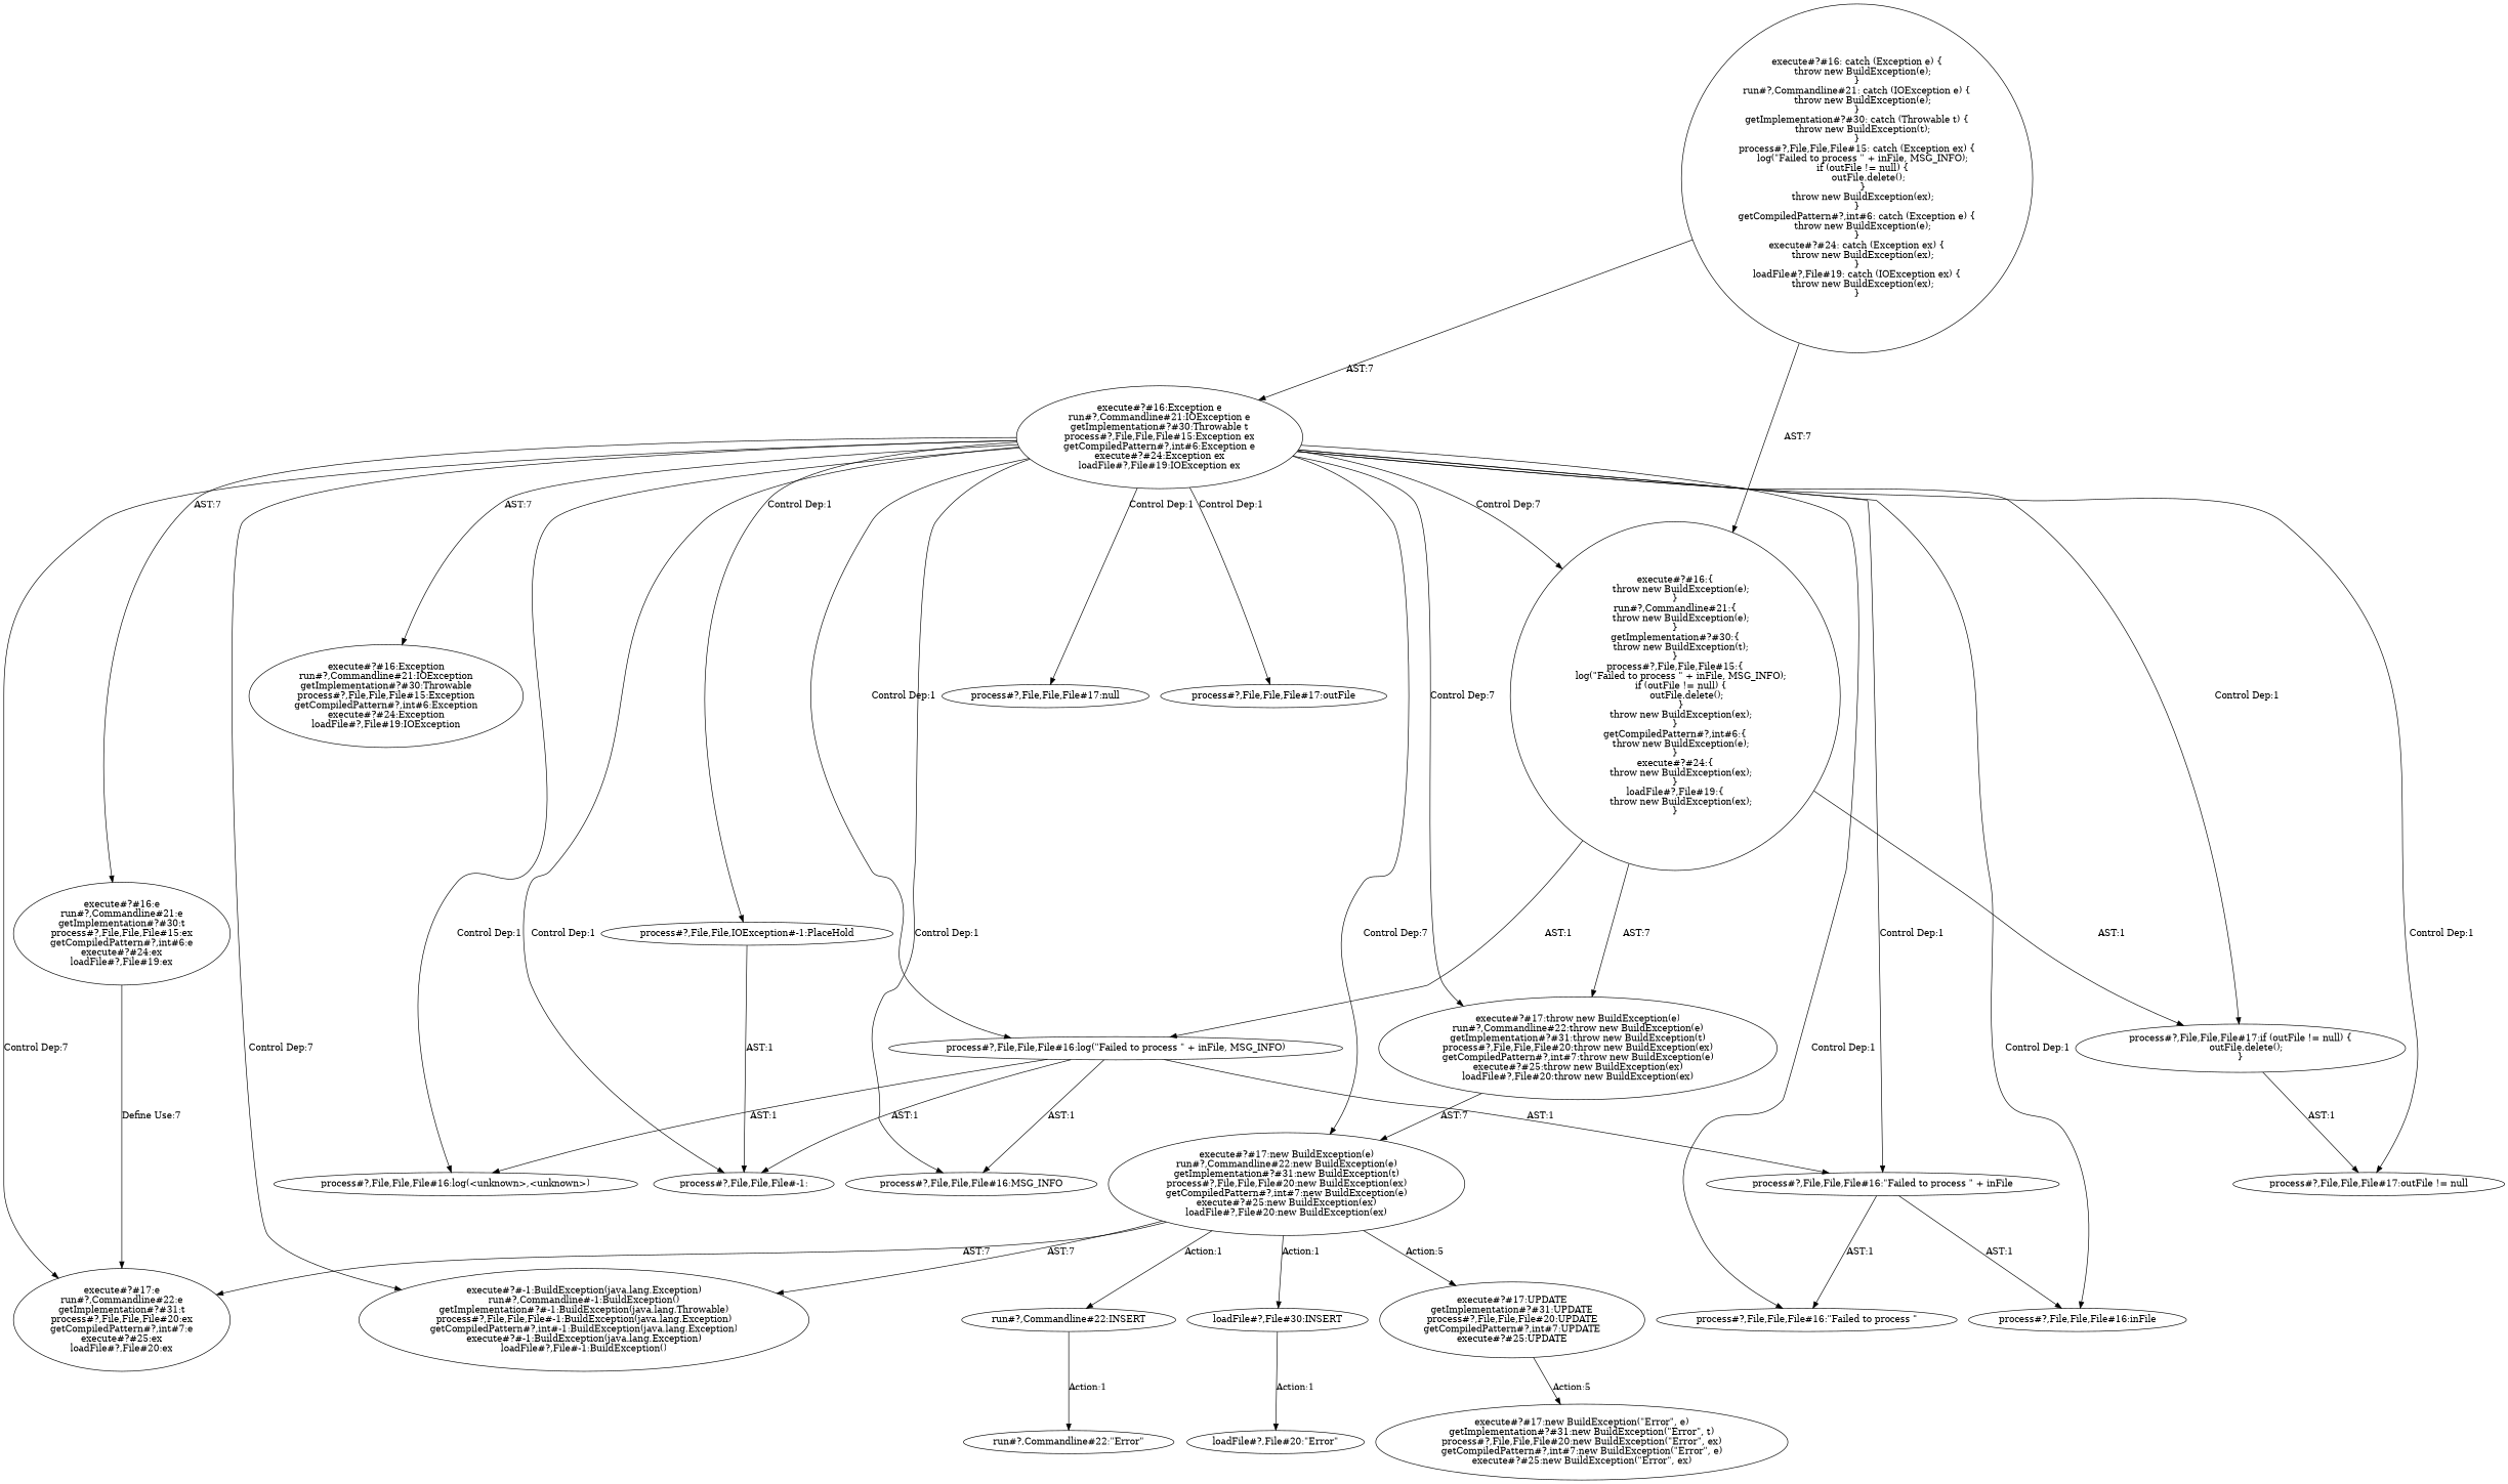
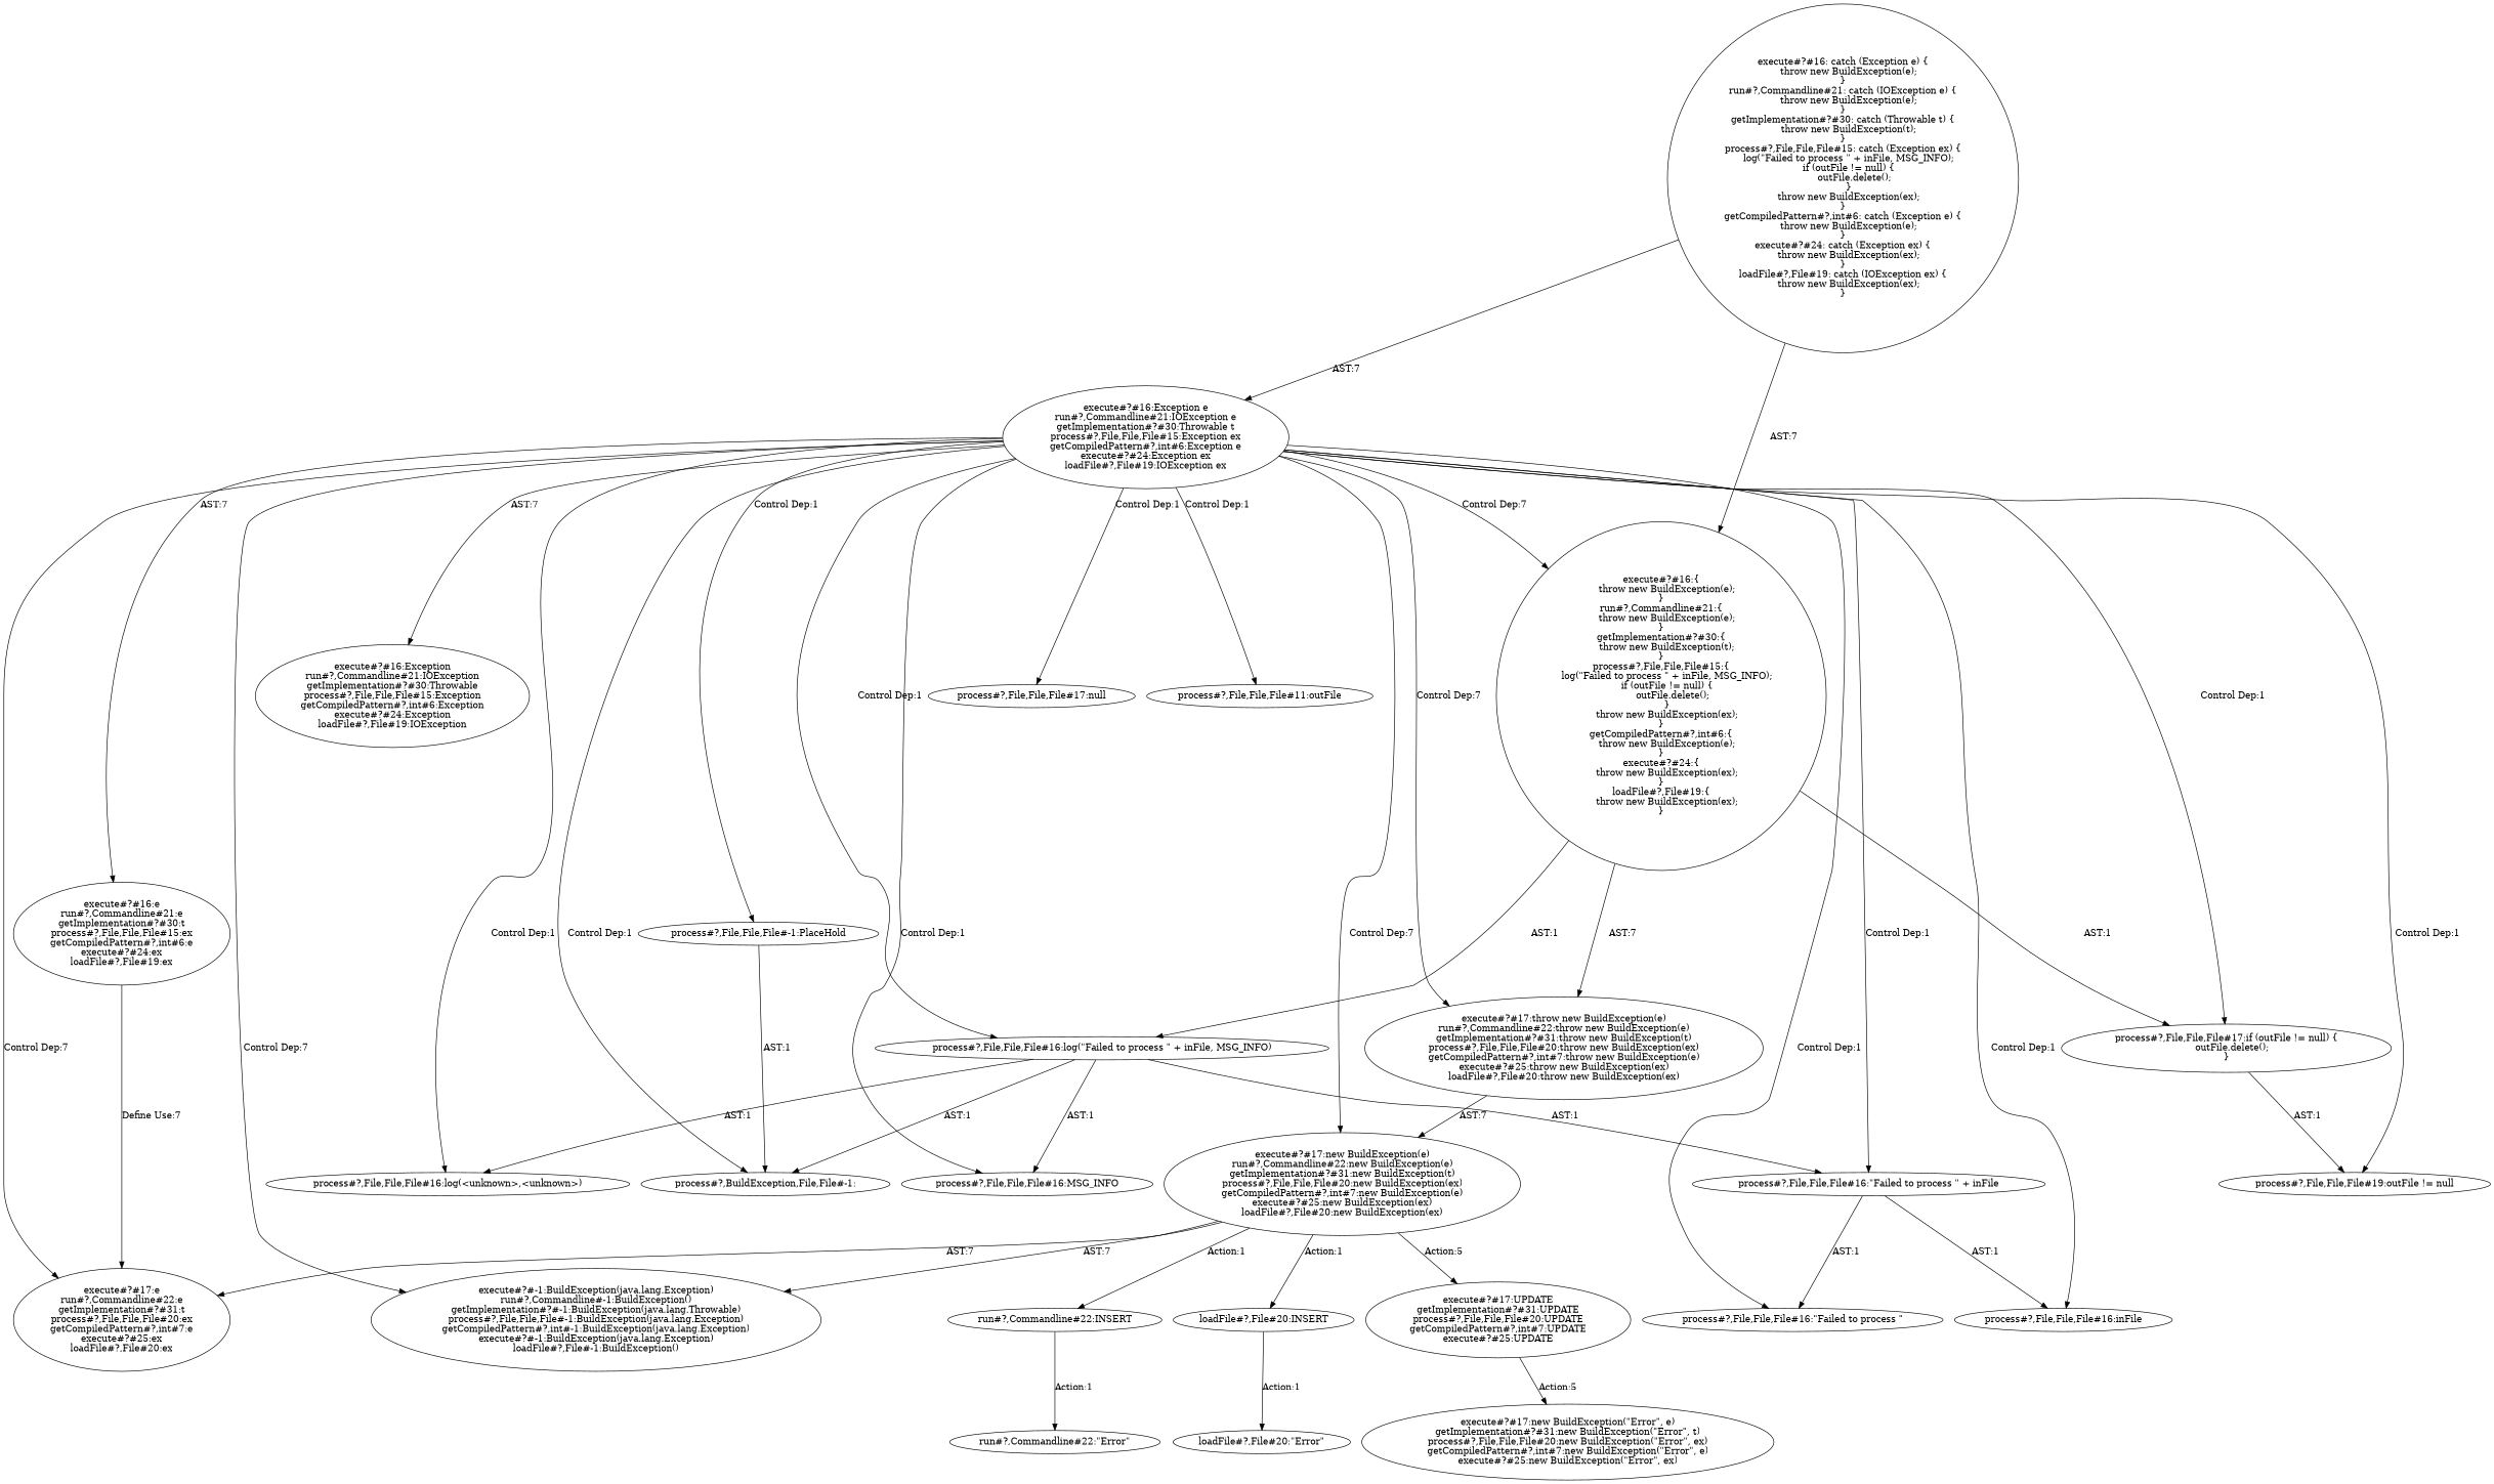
  digraph {
    node [shape=ellipse]
    n1 [label="execute#?#17:UPDATE\ngetImplementation#?#31:UPDATE\nprocess#?,File,File,File#20:UPDATE\ngetCompiledPattern#?,int#7:UPDATE\nexecute#?#25:UPDATE"]
    n2 [label="execute#?#17:new BuildException(\"Error\", e)\ngetImplementation#?#31:new BuildException(\"Error\", t)\nprocess#?,File,File,File#20:new BuildException(\"Error\", ex)\ngetCompiledPattern#?,int#7:new BuildException(\"Error\", e)\nexecute#?#25:new BuildException(\"Error\", ex)"]
    n3 [label="execute#?#17:new BuildException(e)\nrun#?,Commandline#22:new BuildException(e)\ngetImplementation#?#31:new BuildException(t)\nprocess#?,File,File,File#20:new BuildException(ex)\ngetCompiledPattern#?,int#7:new BuildException(e)\nexecute#?#25:new BuildException(ex)\nloadFile#?,File#20:new BuildException(ex)"]
    n4 [label="execute#?#-1:BuildException(java.lang.Exception)\nrun#?,Commandline#-1:BuildException()\ngetImplementation#?#-1:BuildException(java.lang.Throwable)\nprocess#?,File,File,File#-1:BuildException(java.lang.Exception)\ngetCompiledPattern#?,int#-1:BuildException(java.lang.Exception)\nexecute#?#-1:BuildException(java.lang.Exception)\nloadFile#?,File#-1:BuildException()"]
    n5 [label="execute#?#17:e\nrun#?,Commandline#22:e\ngetImplementation#?#31:t\nprocess#?,File,File,File#20:ex\ngetCompiledPattern#?,int#7:e\nexecute#?#25:ex\nloadFile#?,File#20:ex"]
    n6 [label="run#?,Commandline#22:INSERT"]
-   n7 [label="loadFile#?,File#30:INSERT"]
+   n7 [label="loadFile#?,File#20:INSERT"]
    n8 [label="run#?,Commandline#22:\"Error\""]
    n9 [label="loadFile#?,File#20:\"Error\""]
    n10 [label="execute#?#16:Exception e\nrun#?,Commandline#21:IOException e\ngetImplementation#?#30:Throwable t\nprocess#?,File,File,File#15:Exception ex\ngetCompiledPattern#?,int#6:Exception e\nexecute#?#24:Exception ex\nloadFile#?,File#19:IOException ex"]
    n11 [label="execute#?#16:e\nrun#?,Commandline#21:e\ngetImplementation#?#30:t\nprocess#?,File,File,File#15:ex\ngetCompiledPattern#?,int#6:e\nexecute#?#24:ex\nloadFile#?,File#19:ex"]
    n12 [label="execute#?#16:Exception\nrun#?,Commandline#21:IOException\ngetImplementation#?#30:Throwable\nprocess#?,File,File,File#15:Exception\ngetCompiledPattern#?,int#6:Exception\nexecute#?#24:Exception\nloadFile#?,File#19:IOException"]
    n13 [label="execute#?#16:\{\n    throw new BuildException(e);\n\}\nrun#?,Commandline#21:\{\n    throw new BuildException(e);\n\}\ngetImplementation#?#30:\{\n    throw new BuildException(t);\n\}\nprocess#?,File,File,File#15:\{\n    log(\"Failed to process \" + inFile, MSG_INFO);\n    if (outFile != null) \{\n        outFile.delete();\n    \}\n    throw new BuildException(ex);\n\}\ngetCompiledPattern#?,int#6:\{\n    throw new BuildException(e);\n\}\nexecute#?#24:\{\n    throw new BuildException(ex);\n\}\nloadFile#?,File#19:\{\n    throw new BuildException(ex);\n\}"]
    n14 [label="execute#?#17:throw new BuildException(e)\nrun#?,Commandline#22:throw new BuildException(e)\ngetImplementation#?#31:throw new BuildException(t)\nprocess#?,File,File,File#20:throw new BuildException(ex)\ngetCompiledPattern#?,int#7:throw new BuildException(e)\nexecute#?#25:throw new BuildException(ex)\nloadFile#?,File#20:throw new BuildException(ex)"]
    n15 [label="process#?,File,File,File#16:log(\"Failed to process \" + inFile, MSG_INFO)"]
    n16 [label="process#?,File,File,File#16:log(<unknown>,<unknown>)"]
-   n17 [label="process#?,File,File,File#-1:"]
+   n17 [label="process#?,BuildException,File,File#-1:"]
    n18 [label="process#?,File,File,File#16:MSG_INFO"]
    n19 [label="process#?,File,File,File#17:null"]
-   n20 [label="process#?,File,File,File#17:outFile"]
+   n20 [label="process#?,File,File,File#11:outFile"]
    n21 [label="process#?,File,File,File#16:\"Failed to process \""]
    n22 [label="process#?,File,File,File#16:inFile"]
    n23 [label="process#?,File,File,File#16:\"Failed to process \" + inFile"]
-   n24 [label="process#?,File,File,File#17:outFile != null"]
+   n24 [label="process#?,File,File,File#19:outFile != null"]
    n25 [label="process#?,File,File,File#17:if (outFile != null) \{\n    outFile.delete();\n\}"]
-   n26 [label="process#?,File,File,IOException#-1:PlaceHold"]
+   n26 [label="process#?,File,File,File#-1:PlaceHold"]
    n27 [label="execute#?#16: catch (Exception e) \{\n    throw new BuildException(e);\n\}\nrun#?,Commandline#21: catch (IOException e) \{\n    throw new BuildException(e);\n\}\ngetImplementation#?#30: catch (Throwable t) \{\n    throw new BuildException(t);\n\}\nprocess#?,File,File,File#15: catch (Exception ex) \{\n    log(\"Failed to process \" + inFile, MSG_INFO);\n    if (outFile != null) \{\n        outFile.delete();\n    \}\n    throw new BuildException(ex);\n\}\ngetCompiledPattern#?,int#6: catch (Exception e) \{\n    throw new BuildException(e);\n\}\nexecute#?#24: catch (Exception ex) \{\n    throw new BuildException(ex);\n\}\nloadFile#?,File#19: catch (IOException ex) \{\n    throw new BuildException(ex);\n\}"]
    n1 -> n2 [label="Action:5"]
    n3 -> n1 [label="Action:5"]
    n3 -> n4 [label="AST:7"]
    n3 -> n5 [label="AST:7"]
    n3 -> n6 [label="Action:1"]
    n3 -> n7 [label="Action:1"]
    n6 -> n8 [label="Action:1"]
    n7 -> n9 [label="Action:1"]
    n10 -> n3 [label="Control Dep:7"]
    n10 -> n4 [label="Control Dep:7"]
    n10 -> n5 [label="Control Dep:7"]
    n10 -> n11 [label="AST:7"]
    n10 -> n12 [label="AST:7"]
    n10 -> n13 [label="Control Dep:7"]
    n10 -> n14 [label="Control Dep:7"]
    n10 -> n15 [label="Control Dep:1"]
    n10 -> n16 [label="Control Dep:1"]
    n10 -> n17 [label="Control Dep:1"]
    n10 -> n18 [label="Control Dep:1"]
    n10 -> n19 [label="Control Dep:1"]
    n10 -> n20 [label="Control Dep:1"]
    n10 -> n21 [label="Control Dep:1"]
    n10 -> n22 [label="Control Dep:1"]
    n10 -> n23 [label="Control Dep:1"]
    n10 -> n24 [label="Control Dep:1"]
    n10 -> n25 [label="Control Dep:1"]
    n10 -> n26 [label="Control Dep:1"]
    n11 -> n5 [label="Define Use:7"]
    n13 -> n14 [label="AST:7"]
    n13 -> n15 [label="AST:1"]
    n13 -> n25 [label="AST:1"]
    n14 -> n3 [label="AST:7"]
    n15 -> n16 [label="AST:1"]
    n15 -> n17 [label="AST:1"]
    n15 -> n18 [label="AST:1"]
    n15 -> n23 [label="AST:1"]
    n23 -> n21 [label="AST:1"]
    n23 -> n22 [label="AST:1"]
    n25 -> n24 [label="AST:1"]
    n26 -> n17 [label="AST:1"]
    n27 -> n10 [label="AST:7"]
    n27 -> n13 [label="AST:7"]
  }
